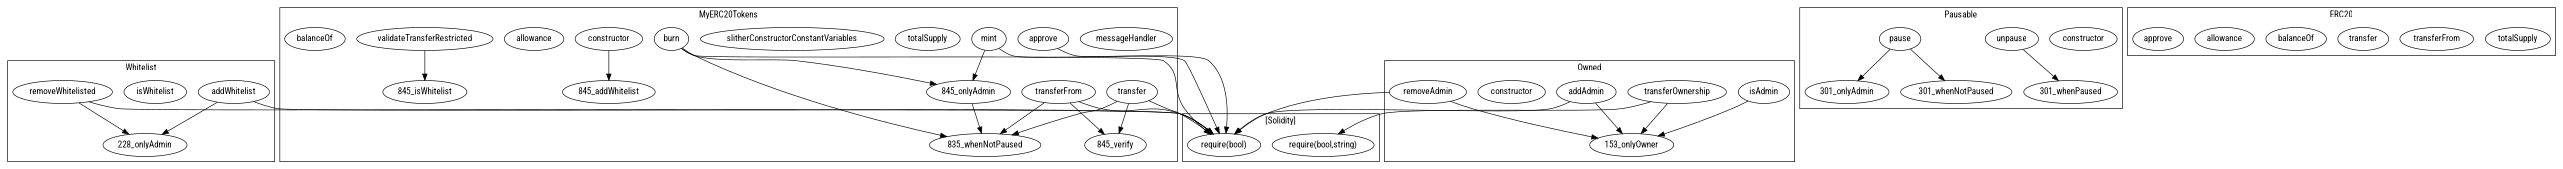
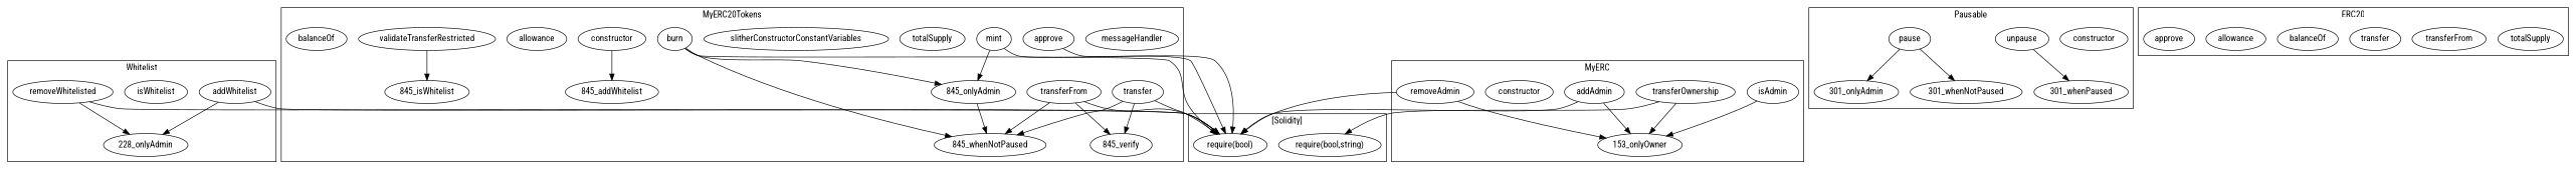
  strict digraph {
    fontname="Roboto Condensed"
    node [fontname="Roboto Condensed"]
    edge [fontname="Roboto Condensed"]
    n1 [label=addWhitelist]
    "228_onlyAdmin"
    n3 [label=isWhitelist]
    n4 [label=removeWhitelisted]
    n5 [label=messageHandler]
    n6 [label=transfer]
-   "845_whenNotPaused" [label="835_whenNotPaused"]
+   "845_whenNotPaused"
    "845_verify"
    n9 [label=transferFrom]
    n10 [label=constructor]
    "845_addWhitelist"
    n12 [label=validateTransferRestricted]
    "845_isWhitelist"
    n14 [label=totalSupply]
    n15 [label=slitherConstructorConstantVariables]
    n16 [label=burn]
    "845_onlyAdmin"
    n18 [label=approve]
    n19 [label=allowance]
    n20 [label=mint]
    n21 [label=balanceOf]
    n22 [label=constructor]
    n23 [label=unpause]
    "301_onlyAdmin"
    "301_whenPaused"
    n26 [label=pause]
    "301_whenNotPaused"
    n28 [label=totalSupply]
    n29 [label=transferFrom]
    n30 [label=transfer]
    n31 [label=balanceOf]
    n32 [label=allowance]
    n33 [label=approve]
    n34 [label=addAdmin]
    "153_onlyOwner"
    n36 [label=removeAdmin]
    n37 [label=isAdmin]
    n38 [label=constructor]
    n39 [label=transferOwnership]
    "require(bool)"
    "require(bool,string)"
    subgraph cluster_1 {
      label=Whitelist
      n1
      "228_onlyAdmin"
      n3
      n4
    }
    subgraph cluster_2 {
      label=MyERC20Tokens
      n5
      n6
      "845_whenNotPaused"
      "845_verify"
      n9
      n10
      "845_addWhitelist"
      n12
      "845_isWhitelist"
      n14
      n15
      n16
      "845_onlyAdmin"
      n18
      n19
      n20
      n21
    }
    subgraph cluster_3 {
      label=Pausable
      n22
      n23
      "301_onlyAdmin"
      "301_whenPaused"
      n26
      "301_whenNotPaused"
    }
    subgraph cluster_4 {
      label=ERC20
      n28
      n29
      n30
      n31
      n32
      n33
    }
    subgraph cluster_5 {
-     label=Owned
+     label=MyERC
      n34
      "153_onlyOwner"
      n36
      n37
      n38
      n39
    }
    subgraph cluster_6 {
      label="[Solidity]"
      "require(bool)"
      "require(bool,string)"
    }
    n1 -> "228_onlyAdmin"
    n1 -> "require(bool)"
    n4 -> "228_onlyAdmin"
    n4 -> "require(bool)"
    n6 -> "845_whenNotPaused"
    n6 -> "845_verify"
    n6 -> "require(bool)"
    n9 -> "845_whenNotPaused"
    n9 -> "845_verify"
    n9 -> "require(bool)"
    n10 -> "845_addWhitelist"
    n12 -> "845_isWhitelist"
    n16 -> "845_whenNotPaused"
    n16 -> "845_onlyAdmin"
    n16 -> "require(bool)"
    "845_onlyAdmin" -> "845_whenNotPaused"
    n18 -> "require(bool)"
    n20 -> "845_onlyAdmin"
    n20 -> "require(bool)"
    n23 -> "301_whenPaused"
    n26 -> "301_onlyAdmin"
    n26 -> "301_whenNotPaused"
    n34 -> "153_onlyOwner"
    n34 -> "require(bool)"
    n36 -> "153_onlyOwner"
    n36 -> "require(bool)"
    n37 -> "153_onlyOwner"
    n39 -> "153_onlyOwner"
    n39 -> "require(bool,string)"
  }
